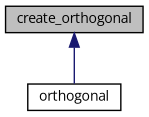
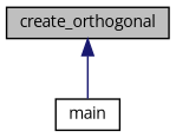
  digraph {
    rankdir=TB
    fontname="Open Sans"
    node [color=black fontname="Open Sans" fontsize=10 shape=record style=filled]
    n1 [fillcolor=grey75 fontcolor=black height=0.2 label=create_orthogonal width=0.4]
-   n2 [fillcolor=white height=0.2 label=orthogonal width=0.4]
+   n2 [fillcolor=white height=0.2 label=main width=0.4]
    n1 -> n2 [color=midnightblue dir=back fontname="Open Sans" fontsize=10 labelfontname=Helvetica labelfontsize=10 style=solid]
  }
